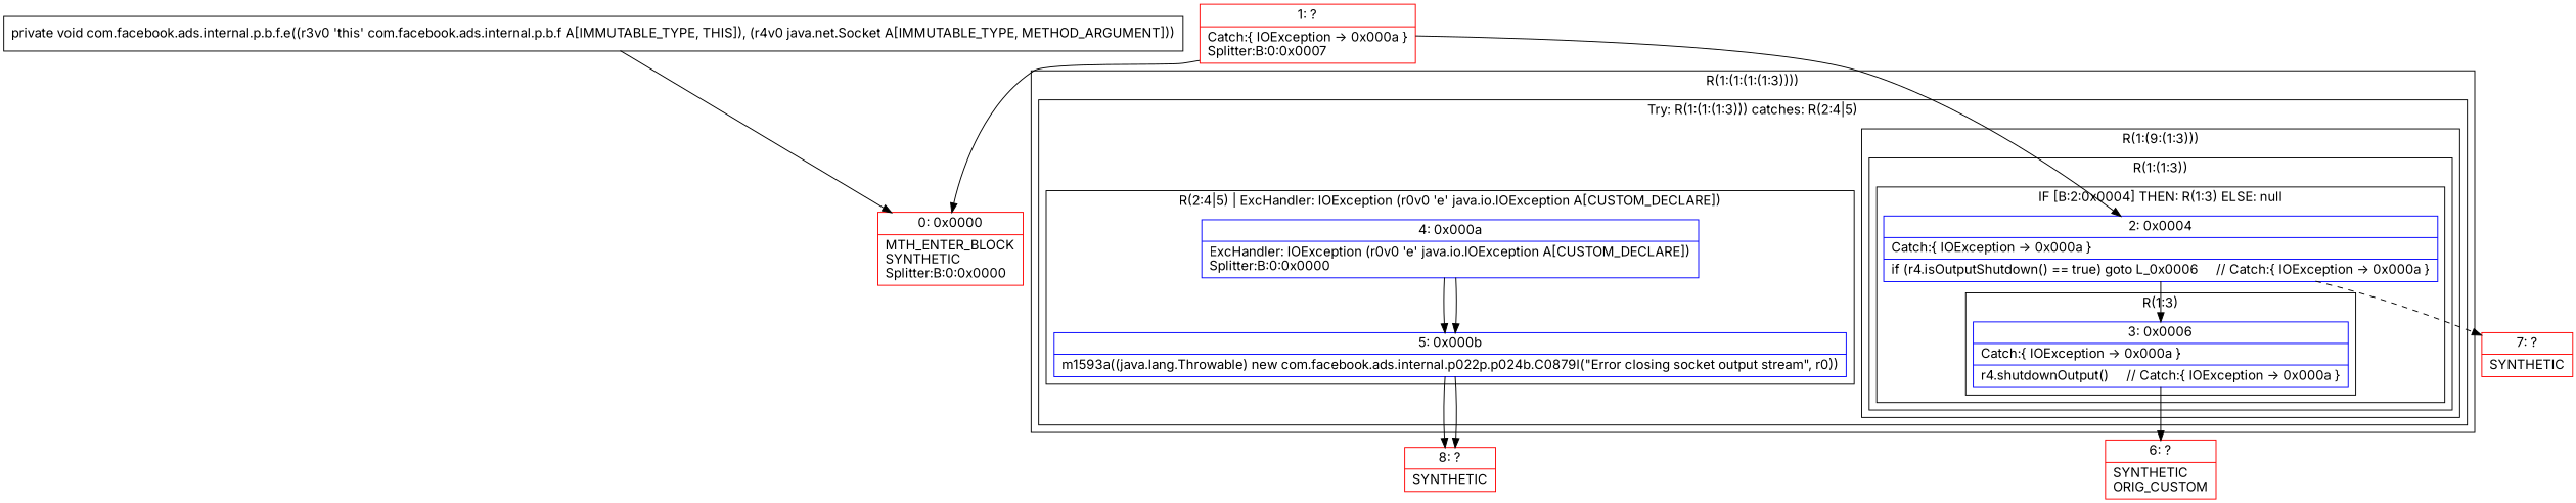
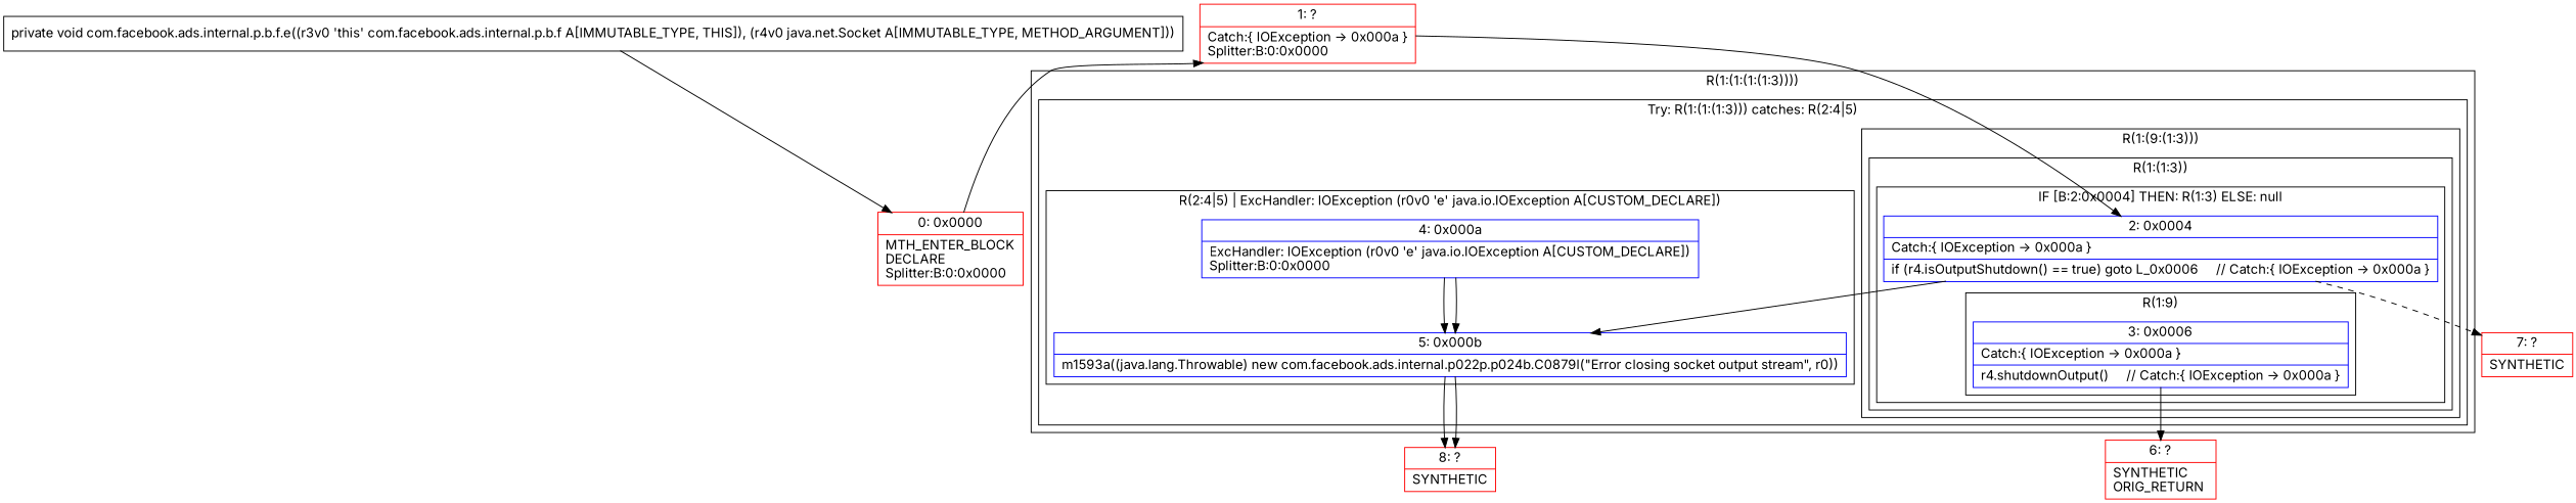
  digraph {
    fontname=Inter
    node [color=red fontname=Inter shape=record]
    edge [fontname=Inter]
    n1 [color=blue label="{3\:\ 0x0006|Catch:\{ IOException \-\> 0x000a \}\l|r4.shutdownOutput()     \/\/ Catch:\{ IOException \-\> 0x000a \}\l}"]
    n2 [color=blue label="{2\:\ 0x0004|Catch:\{ IOException \-\> 0x000a \}\l|if (r4.isOutputShutdown() == true) goto L_0x0006     \/\/ Catch:\{ IOException \-\> 0x000a \}\l}"]
    n3 [color=blue label="{4\:\ 0x000a|ExcHandler: IOException (r0v0 'e' java.io.IOException A[CUSTOM_DECLARE])\lSplitter:B:0:0x0000\l}"]
    n4 [color=blue label="{5\:\ 0x000b|m1593a((java.lang.Throwable) new com.facebook.ads.internal.p022p.p024b.C0879l(\"Error closing socket output stream\", r0))\l}"]
-   n5 [label="{6\:\ ?|SYNTHETIC\lORIG_CUSTOM\l}"]
+   n5 [label="{6\:\ ?|SYNTHETIC\lORIG_RETURN\l}"]
    n6 [label="{7\:\ ?|SYNTHETIC\l}"]
    n7 [label="{8\:\ ?|SYNTHETIC\l}"]
-   n8 [label="{0\:\ 0x0000|MTH_ENTER_BLOCK\lSYNTHETIC\lSplitter:B:0:0x0000\l}"]
-   n9 [label="{1\:\ ?|Catch:\{ IOException \-\> 0x000a \}\lSplitter:B:0:0x0007\l}"]
+   n8 [label="{0\:\ 0x0000|MTH_ENTER_BLOCK\lDECLARE\lSplitter:B:0:0x0000\l}"]
+   n9 [label="{1\:\ ?|Catch:\{ IOException \-\> 0x000a \}\lSplitter:B:0:0x0000\l}"]
    n10 [label="{private void com.facebook.ads.internal.p.b.f.e((r3v0 'this' com.facebook.ads.internal.p.b.f A[IMMUTABLE_TYPE, THIS]), (r4v0 java.net.Socket A[IMMUTABLE_TYPE, METHOD_ARGUMENT])) }" color=""]
    subgraph cluster_1 {
      label="R(1:(1:(1:(1:3))))"
      subgraph cluster_2 {
        label="Try: R(1:(1:(1:3))) catches: R(2:4|5)"
        subgraph cluster_3 {
          label="R(1:(9:(1:3)))"
          subgraph cluster_4 {
            label="R(1:(1:3))"
            subgraph cluster_5 {
              label="IF [B:2:0x0004] THEN: R(1:3) ELSE: null"
              n2
              subgraph cluster_6 {
-               label="R(1:3)"
+               label="R(1:9)"
                n1
              }
            }
          }
        }
        subgraph cluster_7 {
          label="R(2:4|5) | ExcHandler: IOException (r0v0 'e' java.io.IOException A[CUSTOM_DECLARE])\l"
          n3
          n4
        }
      }
    }
    subgraph cluster_8 {
      label="R(2:4|5) | ExcHandler: IOException (r0v0 'e' java.io.IOException A[CUSTOM_DECLARE])\l"
    }
    n1 -> n5
-   n2 -> n1
+   n2 -> n4
    n2 -> n6 [style=dashed]
    n3 -> n4
    n3 -> n4
    n4 -> n7
    n4 -> n7
-   n9 -> n8
+   n8 -> n9
    n9 -> n2
    n10 -> n8
  }
